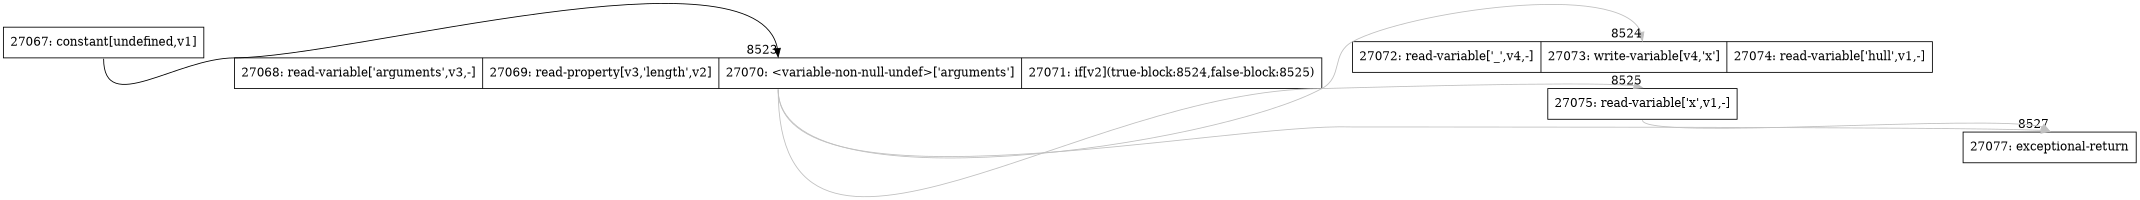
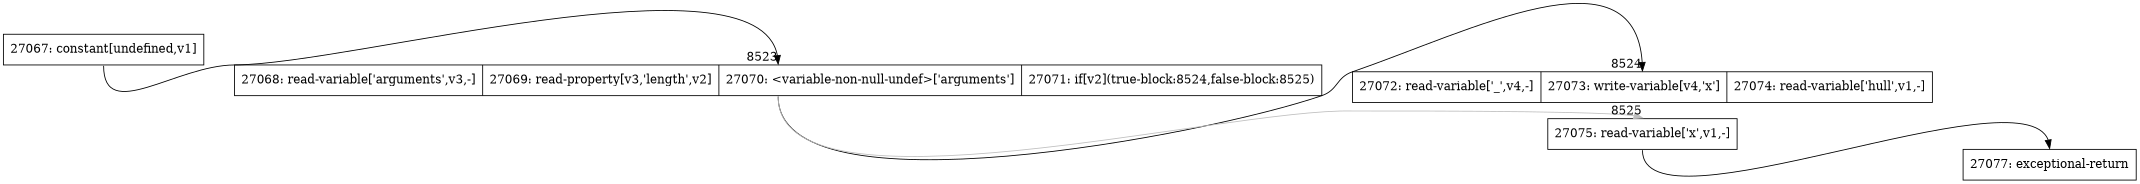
  digraph {
    rankdir=LR
    node [shape=record]
    edge [headport=n tailport=s color=gray]
    n1 [label="{27067: constant[undefined,v1]}"]
    n2 [label="{27068: read-variable['arguments',v3,-]|27069: read-property[v3,'length',v2]|27070: \<variable-non-null-undef\>['arguments']|27071: if[v2](true-block:8524,false-block:8525)}"]
    n3 [label="{27072: read-variable['_',v4,-]|27073: write-variable[v4,'x']|27074: read-variable['hull',v1,-]}"]
    n4 [label="{27075: read-variable['x',v1,-]}"]
    n5 [label="{27077: exceptional-return}"]
    n1 -> n2 [headlabel="      8523" color=""]
-   n2 -> n3 [headlabel="      8524"]
+   n2 -> n3 [headlabel="      8524" color=""]
    n2 -> n4 [headlabel="      8525"]
-   n2 -> n5 [headlabel="      8527"]
-   n4 -> n5
+   n4 -> n5 [color=black]
  }
